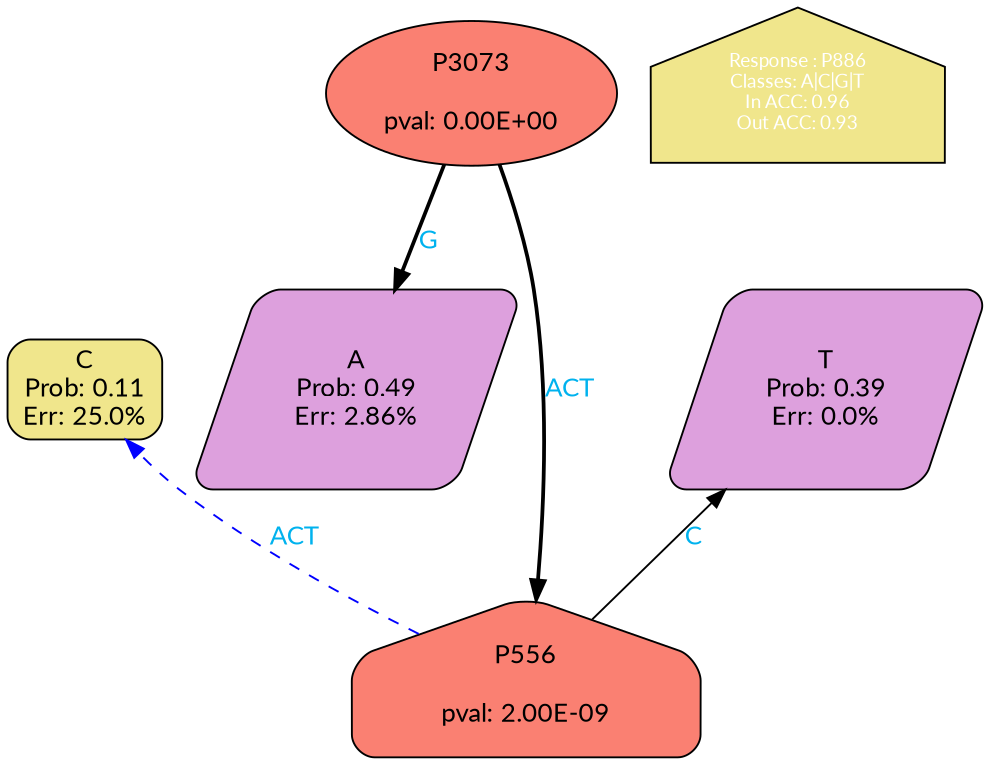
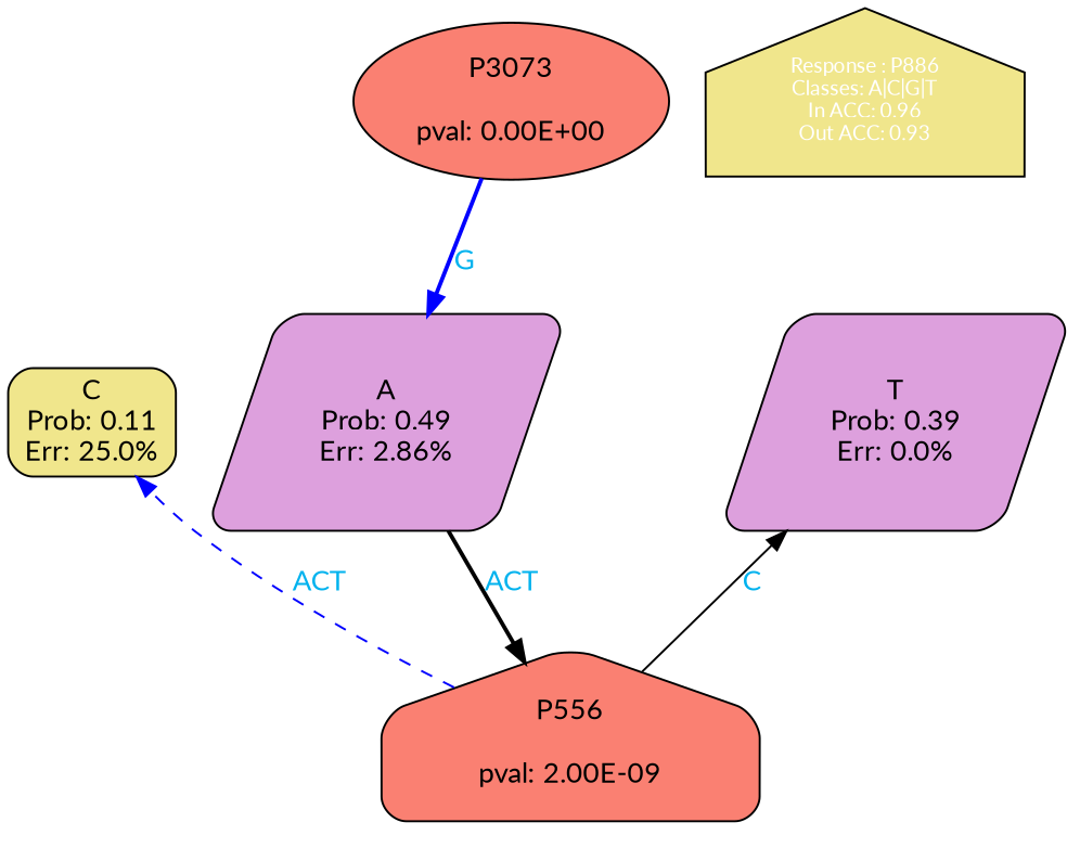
  digraph {
    fontname=Lato
    ranksep=equally
    splines=polylines
    node [color=black fillcolor=khaki fontname=Lato shape=parallelogram style="filled, rounded"]
    edge [color=blue fontcolor=deepskyblue2 fontname=Lato style=bold]
    n1 [label="C\nProb: 0.11\nErr: 25.0%" shape=box]
    n2 [fillcolor=plum label="T\nProb: 0.39\nErr: 0.0%"]
    n3 [fillcolor=plum label="A\nProb: 0.49\nErr: 2.86%"]
    n4 [align=left fontcolor=white fontsize=10 label="Response : P886\nClasses: A|C|G|T\nIn ACC: 0.96\nOut ACC: 0.93\n" shape=house style=filled]
    n5 [fillcolor=salmon label="P3073\n\npval: 0.00E+00" shape=ellipse]
    n6 [fillcolor=salmon label="P556\n\npval: 2.00E-09" shape=house]
    subgraph sub_1 {
      rank=same
      n1
      n2
      n3
    }
    subgraph sub_2 {
      rank=same
      n4
      n5
    }
-   n5 -> n3 [color=black label=G]
-   n5 -> n6 [color=black label=ACT]
+   n5 -> n3 [label=G]
+   n3 -> n6 [color=black label=ACT]
    n6 -> n1 [label=ACT style=dashed]
    n6 -> n2 [color=black label=C style=solid]
  }
